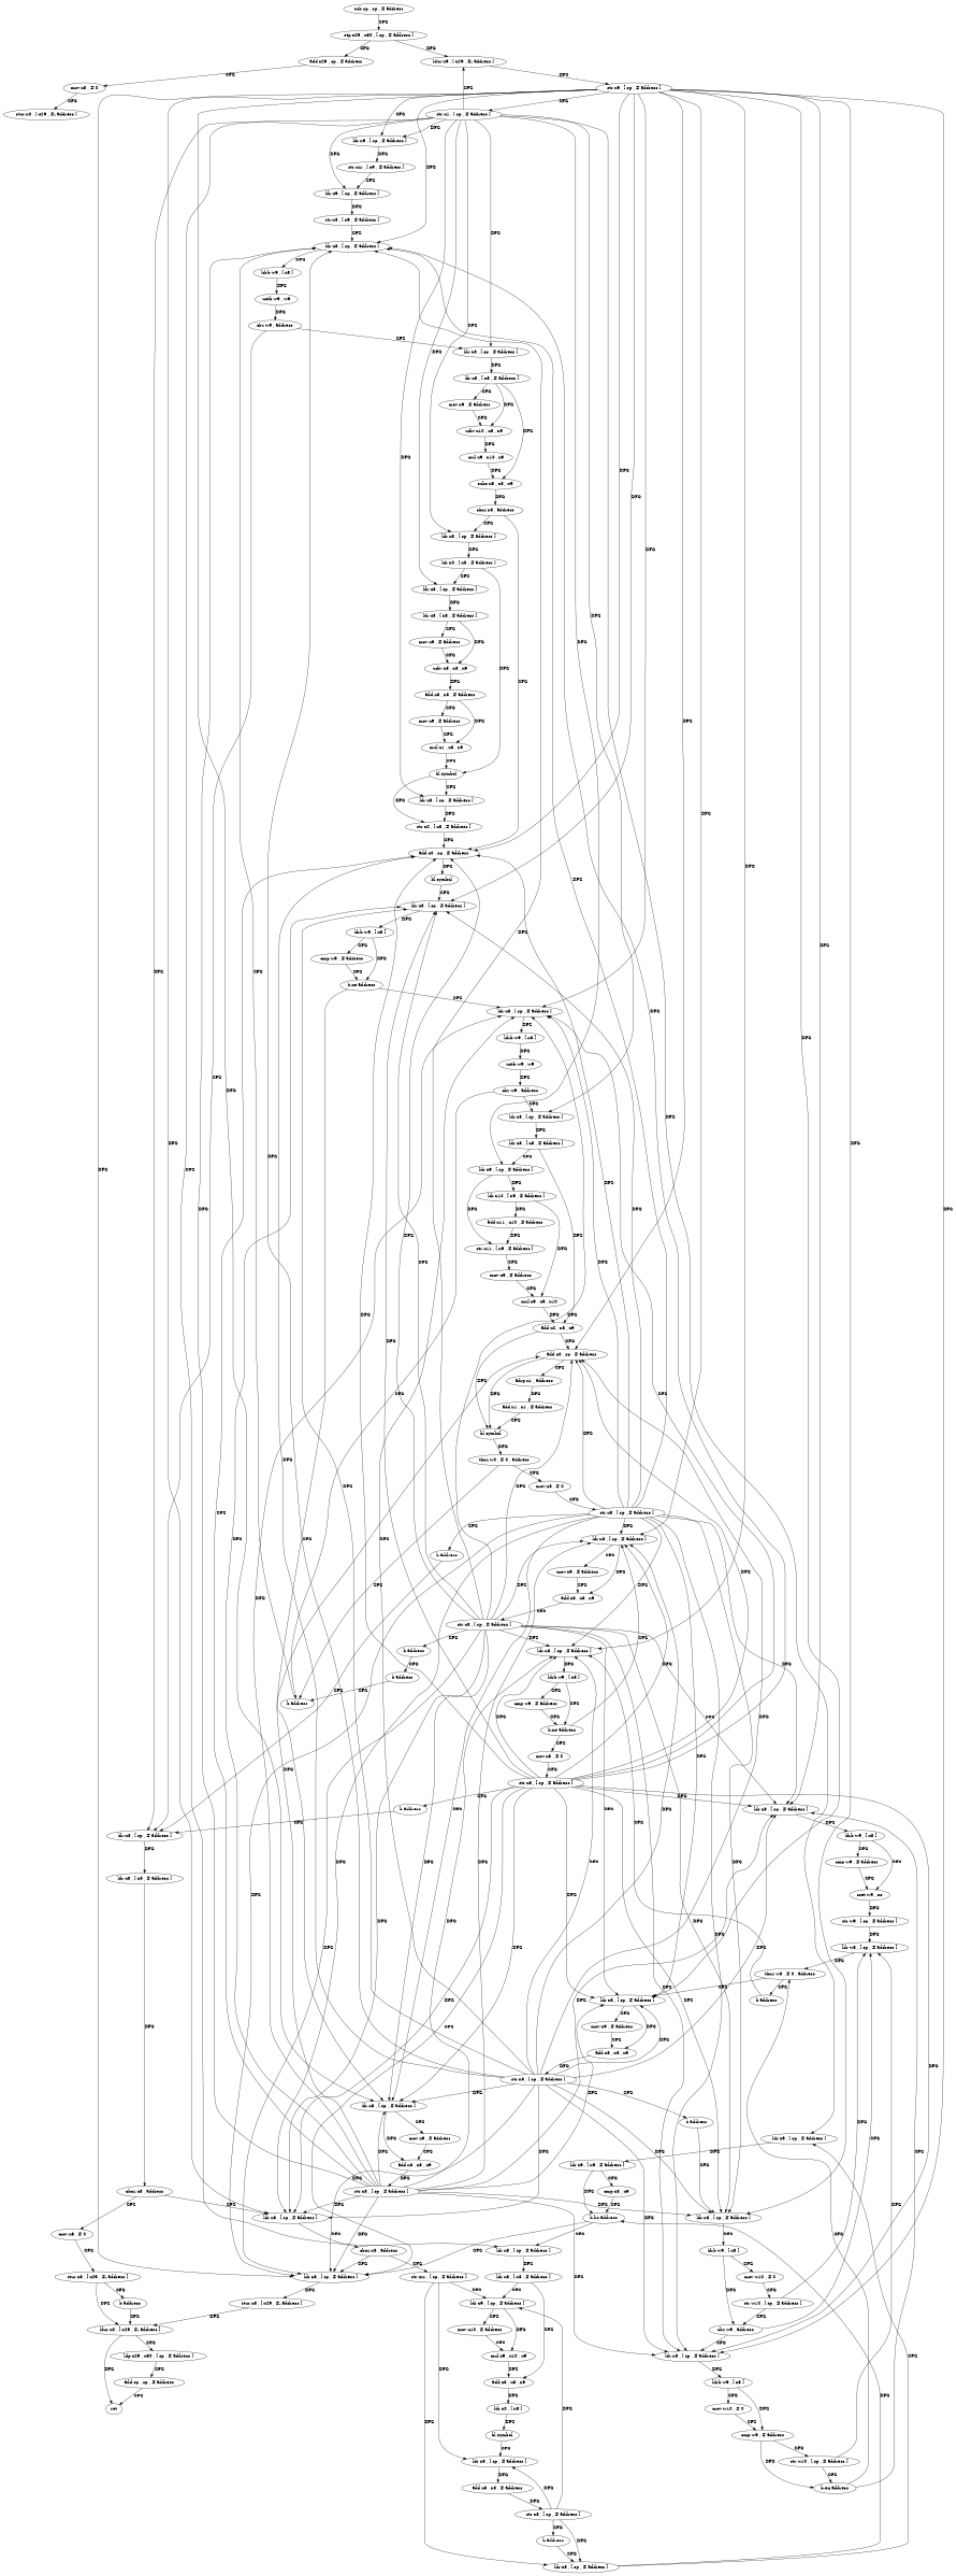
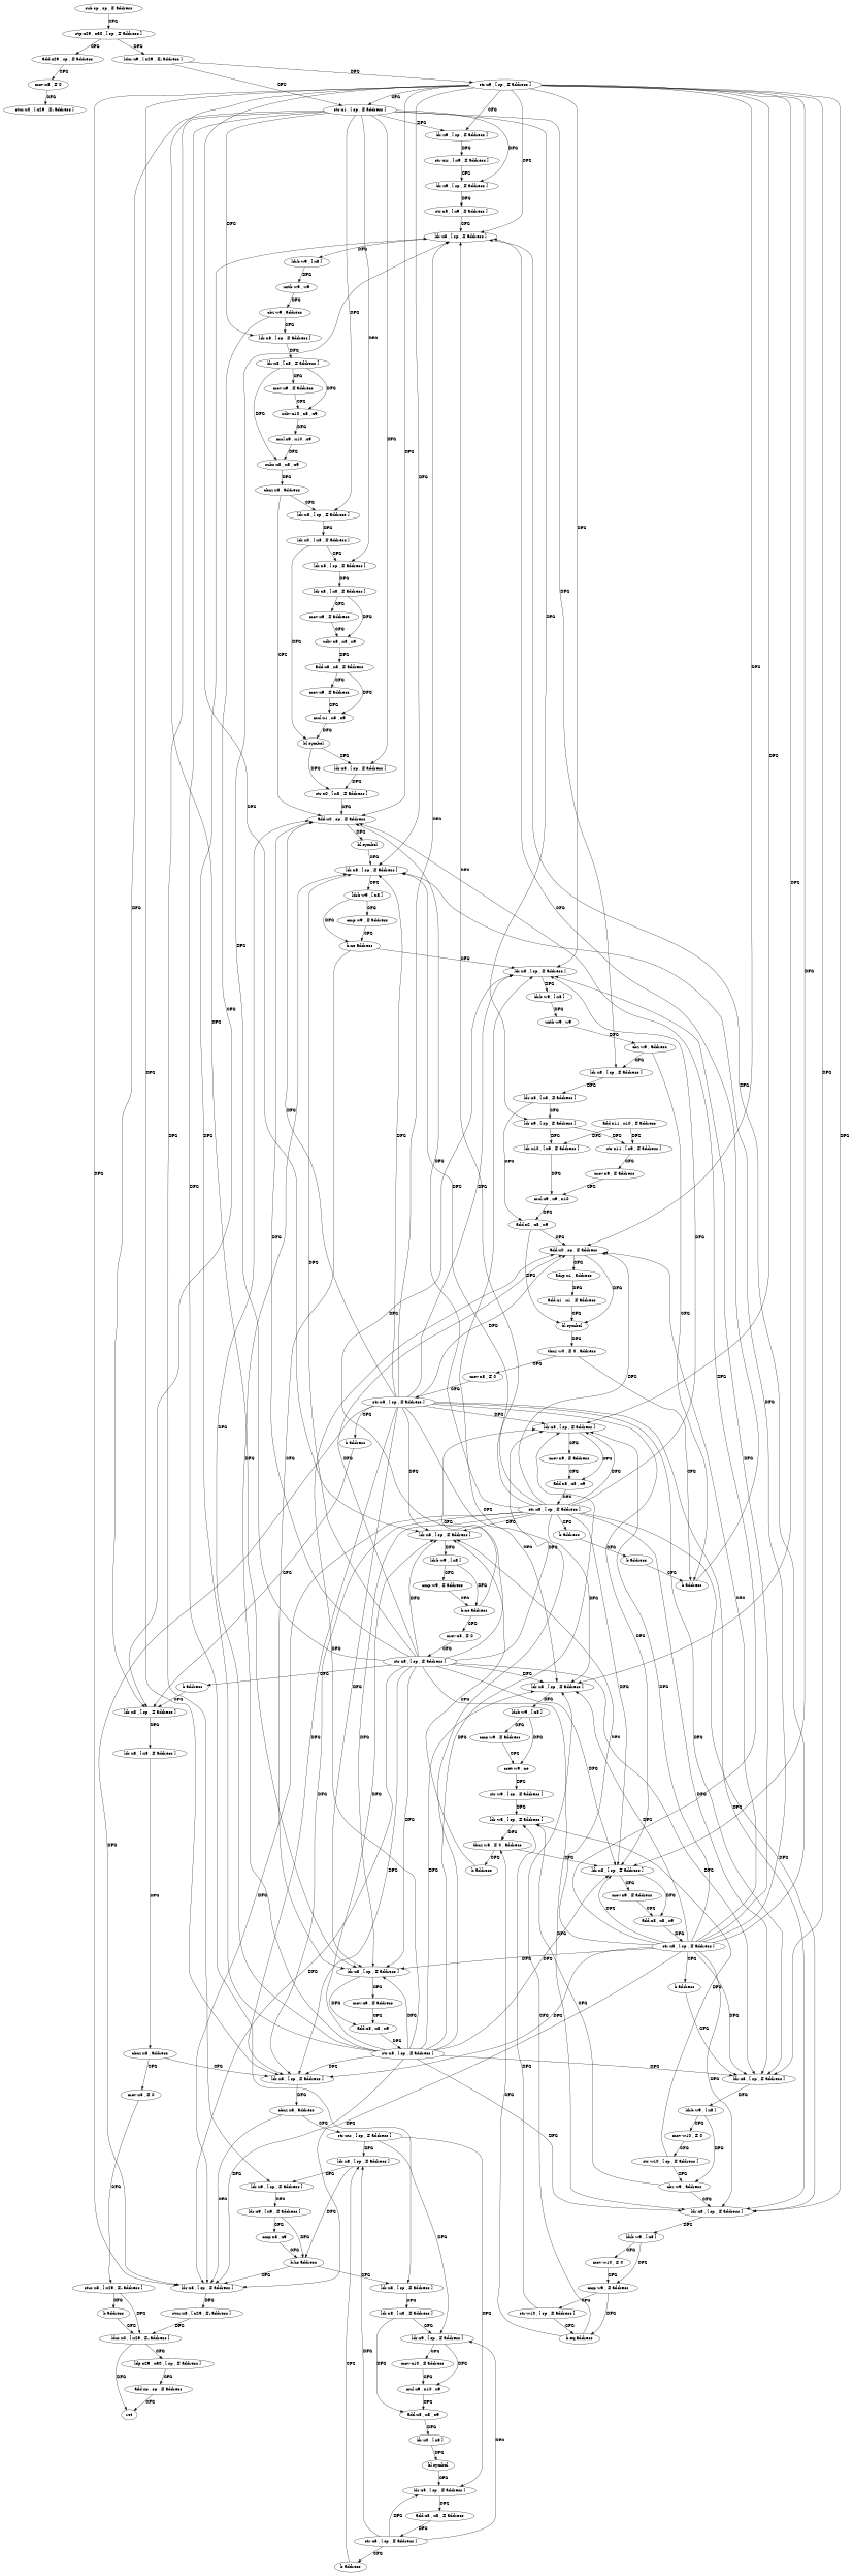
  digraph {
    n1 [label="sub sp , sp , # address"]
    n2 [label="stp x29 , x30 , [ sp , # address ]"]
    n3 [label="add x29 , sp , # address"]
    n4 [label="ldur x9 , [ x29 , #- address ]"]
    n5 [label="mov x8 , # 0"]
    n6 [label="stur x0 , [ x29 , #- address ]"]
    n7 [label="str x1 , [ sp , # address ]"]
    n8 [label="ldr x9 , [ sp , # address ]"]
    n9 [label="ldr x9 , [ sp , # address ]"]
    n10 [label="ldr x8 , [ sp , # address ]"]
    n11 [label="ldr x8 , [ sp , # address ]"]
    n12 [label="ldr x8 , [ sp , # address ]"]
    n13 [label="ldr x8 , [ sp , # address ]"]
    n14 [label="ldr x8 , [ sp , # address ]"]
    n15 [label="ldr x8 , [ sp , # address ]"]
    n16 [label="ldr x8 , [ sp , # address ]"]
    n17 [label="ldr x9 , [ sp , # address ]"]
    n18 [label="ldr x9 , [ sp , # address ]"]
    n19 [label="str x9 , [ sp , # address ]"]
    n20 [label="str xzr , [ x9 , # address ]"]
    n21 [label="str x8 , [ x9 , # address ]"]
    n22 [label="ldr x8 , [ x8 , # address ]"]
    n23 [label="ldr x8 , [ x8 , # address ]"]
    n24 [label="ldr x0 , [ x8 , # address ]"]
    n25 [label="ldr x8 , [ x8 , # address ]"]
    n26 [label="str x0 , [ x8 , # address ]"]
    n27 [label="ldr x8 , [ x8 , # address ]"]
    n28 [label="ldr x8 , [ x8 , # address ]"]
    n29 [label="ldr x10 , [ x9 , # address ]"]
    n30 [label="str x11 , [ x9 , # address ]"]
    n31 [label="ldr x9 , [ x9 , # address ]"]
    n32 [label="ldr x8 , [ sp , # address ]"]
    n33 [label="ldr x8 , [ sp , # address ]"]
    n34 [label="add x0 , sp , # address"]
    n35 [label="ldr x8 , [ sp , # address ]"]
    n36 [label="ldr x8 , [ sp , # address ]"]
    n37 [label="ldr x8 , [ sp , # address ]"]
    n38 [label="ldr x8 , [ sp , # address ]"]
    n39 [label="ldr x8 , [ sp , # address ]"]
    n40 [label="add x0 , sp , # address"]
    n41 [label="ldr x8 , [ sp , # address ]"]
    n42 [label="ldr x8 , [ sp , # address ]"]
    n43 [label="ldr x8 , [ sp , # address ]"]
    n44 [label="ldr x8 , [ sp , # address ]"]
    n45 [label="ldr x8 , [ sp , # address ]"]
    n46 [label="ldrb w9 , [ x8 ]"]
    n47 [label="cbnz x8 , address"]
    n48 [label="bl symbol"]
    n49 [label="stur x8 , [ x29 , #- address ]"]
    n50 [label="ldrb w9 , [ x8 ]"]
    n51 [label="ldrb w9 , [ x8 ]"]
    n52 [label="mov x9 , # address"]
    n53 [label="add x8 , x8 , x9"]
    n54 [label="ldrb w9 , [ x8 ]"]
    n55 [label="bl symbol"]
    n56 [label="adrp x1 , address"]
    n57 [label="mov x9 , # address"]
    n58 [label="add x8 , x8 , x9"]
    n59 [label="ldrb w9 , [ x8 ]"]
    n60 [label="ldrb w9 , [ x8 ]"]
    n61 [label="ldrb w9 , [ x8 ]"]
    n62 [label="mov x9 , # address"]
    n63 [label="add x8 , x8 , x9"]
    n64 [label="uxtb w9 , w9"]
    n65 [label="cbnz x8 , address"]
    n66 [label="mov x8 , # 0"]
    n67 [label="stur x8 , [ x29 , #- address ]"]
    n68 [label="str xzr , [ sp , # address ]"]
    n69 [label="b address"]
    n70 [label="ldur x0 , [ x29 , #- address ]"]
    n71 [label="mov x9 , # address"]
    n72 [label="udiv x10 , x8 , x9"]
    n73 [label="subs x8 , x8 , x9"]
    n74 [label="mul x9 , x10 , x9"]
    n75 [label="cbnz x8 , address"]
    n76 [label="bl symbol"]
    n77 [label="ldr x8 , [ sp , # address ]"]
    n78 [label="ldr x9 , [ sp , # address ]"]
    n79 [label="ldr x8 , [ sp , # address ]"]
    n80 [label="b.hs address"]
    n81 [label="mov x10 , # address"]
    n82 [label="mul x9 , x10 , x9"]
    n83 [label="add x8 , x8 , # address"]
    n84 [label="ldp x29 , x30 , [ sp , # address ]"]
    n85 [label=ret]
    n86 [label="add sp , sp , # address"]
    n87 [label="cmp w9 , # address"]
    n88 [label="b.ne address"]
    n89 [label="uxtb w9 , w9"]
    n90 [label="str x8 , [ sp , # address ]"]
    n91 [label="mov x9 , # address"]
    n92 [label="udiv x8 , x8 , x9"]
    n93 [label="add x8 , x8 , # address"]
    n94 [label="mov x9 , # address"]
    n95 [label="mul x1 , x8 , x9"]
    n96 [label="cbz w9 , address"]
    n97 [label="b address"]
    n98 [label="add x2 , x8 , x9"]
    n99 [label="mov w10 , # 0"]
    n100 [label="cbz w9 , address"]
    n101 [label="add x8 , x8 , x9"]
    n102 [label="ldr x0 , [ x8 ]"]
    n103 [label="bl symbol"]
    n104 [label="str x8 , [ sp , # address ]"]
    n105 [label="b address"]
    n106 [label="add x11 , x10 , # address"]
    n107 [label="mul x9 , x9 , x10"]
    n108 [label="mov x9 , # address"]
    n109 [label="tbnz w0 , # 0 , address"]
    n110 [label="add x1 , x1 , # address"]
    n111 [label="mov x8 , # 0"]
    n112 [label="str x8 , [ sp , # address ]"]
    n113 [label="b address"]
    n114 [label="ldr w8 , [ sp , # address ]"]
    n115 [label="tbnz w8 , # 0 , address"]
    n116 [label="b address"]
    n117 [label="str x8 , [ sp , # address ]"]
    n118 [label="mov w10 , # 0"]
    n119 [label="cmp w9 , # address"]
    n120 [label="str w10 , [ sp , # address ]"]
    n121 [label="b.eq address"]
    n122 [label="cmp w9 , # address"]
    n123 [label="cset w9 , ne"]
    n124 [label="cmp x8 , x9"]
    n125 [label="cbz w9 , address"]
    n126 [label="b address"]
    n127 [label="cmp w9 , # address"]
    n128 [label="b.ne address"]
    n129 [label="str w9 , [ sp , # address ]"]
    n130 [label="str w10 , [ sp , # address ]"]
    n131 [label="mov x8 , # 0"]
    n132 [label="str x8 , [ sp , # address ]"]
    n133 [label="b address"]
    n134 [label="str x8 , [ sp , # address ]"]
    n135 [label="b address"]
    n136 [label="b address"]
    n1 -> n2 [label=CFG]
    n2 -> n3 [label=CFG]
    n2 -> n4 [label=DFG]
    n3 -> n5 [label=CFG]
    n4 -> n19 [label=DFG]
    n5 -> n6 [label=CFG]
-   n7 -> n4 [label=CFG]
+   n4 -> n7 [label=CFG]
    n7 -> n8 [label=DFG]
    n7 -> n9 [label=DFG]
    n7 -> n10 [label=DFG]
    n7 -> n11 [label=DFG]
    n7 -> n12 [label=DFG]
    n7 -> n13 [label=DFG]
    n7 -> n14 [label=DFG]
    n7 -> n15 [label=DFG]
    n7 -> n16 [label=DFG]
    n7 -> n17 [label=DFG]
    n7 -> n18 [label=DFG]
    n8 -> n20 [label=DFG]
    n9 -> n21 [label=DFG]
    n10 -> n22 [label=DFG]
    n11 -> n23 [label=DFG]
    n12 -> n24 [label=DFG]
    n13 -> n25 [label=DFG]
    n14 -> n26 [label=DFG]
    n15 -> n27 [label=DFG]
    n16 -> n28 [label=DFG]
    n17 -> n29 [label=DFG]
    n17 -> n30 [label=DFG]
    n18 -> n31 [label=DFG]
    n19 -> n7 [label=CFG]
    n19 -> n8 [label=CFG]
    n19 -> n32 [label=DFG]
    n19 -> n33 [label=DFG]
    n19 -> n34 [label=DFG]
    n19 -> n35 [label=DFG]
    n19 -> n36 [label=DFG]
    n19 -> n37 [label=DFG]
    n19 -> n38 [label=DFG]
    n19 -> n39 [label=DFG]
    n19 -> n40 [label=DFG]
    n19 -> n41 [label=DFG]
    n19 -> n42 [label=DFG]
    n19 -> n43 [label=DFG]
    n19 -> n44 [label=DFG]
    n19 -> n45 [label=DFG]
    n20 -> n9 [label=CFG]
    n21 -> n32 [label=CFG]
    n22 -> n65 [label=DFG]
    n23 -> n71 [label=CFG]
    n23 -> n72 [label=DFG]
    n23 -> n73 [label=DFG]
    n24 -> n13 [label=CFG]
    n24 -> n76 [label=DFG]
    n25 -> n91 [label=CFG]
    n25 -> n92 [label=DFG]
    n26 -> n34 [label=CFG]
    n27 -> n17 [label=CFG]
    n27 -> n98 [label=DFG]
    n28 -> n78 [label=CFG]
    n28 -> n101 [label=DFG]
-   n29 -> n106 [label=DFG]
+   n106 -> n29 [label=DFG]
    n29 -> n107 [label=DFG]
    n30 -> n108 [label=CFG]
    n31 -> n80 [label=DFG]
    n31 -> n124 [label=CFG]
    n32 -> n46 [label=DFG]
    n33 -> n47 [label=DFG]
    n34 -> n48 [label=DFG]
    n35 -> n49 [label=DFG]
    n36 -> n50 [label=DFG]
    n37 -> n51 [label=DFG]
    n38 -> n52 [label=CFG]
    n38 -> n53 [label=DFG]
    n39 -> n54 [label=DFG]
    n40 -> n55 [label=DFG]
    n40 -> n56 [label=CFG]
    n41 -> n57 [label=CFG]
    n41 -> n58 [label=DFG]
    n42 -> n59 [label=DFG]
    n43 -> n60 [label=DFG]
    n44 -> n61 [label=DFG]
    n45 -> n62 [label=CFG]
    n45 -> n63 [label=DFG]
    n46 -> n64 [label=DFG]
    n47 -> n35 [label=CFG]
    n47 -> n68 [label=CFG]
    n48 -> n36 [label=CFG]
    n49 -> n70 [label=DFG]
    n50 -> n87 [label=CFG]
    n50 -> n88 [label=DFG]
    n51 -> n89 [label=DFG]
    n52 -> n53 [label=CFG]
    n53 -> n90 [label=DFG]
    n54 -> n99 [label=CFG]
    n54 -> n100 [label=DFG]
    n55 -> n109 [label=DFG]
    n56 -> n110 [label=DFG]
    n57 -> n58 [label=CFG]
    n58 -> n117 [label=DFG]
    n59 -> n118 [label=CFG]
    n59 -> n119 [label=DFG]
    n60 -> n122 [label=CFG]
    n60 -> n123 [label=DFG]
    n61 -> n127 [label=CFG]
    n61 -> n128 [label=DFG]
    n62 -> n63 [label=CFG]
    n63 -> n134 [label=DFG]
    n64 -> n125 [label=DFG]
    n65 -> n33 [label=CFG]
    n65 -> n66 [label=CFG]
    n66 -> n67 [label=CFG]
    n67 -> n69 [label=CFG]
    n67 -> n70 [label=DFG]
    n68 -> n77 [label=DFG]
    n68 -> n78 [label=DFG]
    n68 -> n79 [label=DFG]
    n69 -> n70 [label=CFG]
    n70 -> n84 [label=CFG]
    n70 -> n85 [label=DFG]
    n71 -> n72 [label=CFG]
    n72 -> n74 [label=DFG]
    n73 -> n75 [label=DFG]
    n74 -> n73 [label=DFG]
    n75 -> n12 [label=CFG]
    n75 -> n34 [label=CFG]
    n76 -> n14 [label=CFG]
    n76 -> n26 [label=DFG]
    n77 -> n18 [label=CFG]
    n77 -> n80 [label=DFG]
    n78 -> n81 [label=CFG]
    n78 -> n82 [label=DFG]
    n79 -> n83 [label=DFG]
    n80 -> n16 [label=CFG]
    n80 -> n35 [label=CFG]
    n81 -> n82 [label=CFG]
    n82 -> n101 [label=DFG]
    n83 -> n104 [label=DFG]
    n84 -> n86 [label=CFG]
    n86 -> n85 [label=CFG]
    n87 -> n88 [label=CFG]
    n88 -> n37 [label=CFG]
    n88 -> n38 [label=CFG]
    n89 -> n96 [label=DFG]
    n90 -> n32 [label=DFG]
    n90 -> n33 [label=DFG]
    n90 -> n34 [label=DFG]
    n90 -> n35 [label=DFG]
    n90 -> n36 [label=DFG]
    n90 -> n37 [label=DFG]
    n90 -> n38 [label=DFG]
    n90 -> n39 [label=DFG]
    n90 -> n40 [label=DFG]
    n90 -> n41 [label=DFG]
    n90 -> n42 [label=DFG]
    n90 -> n43 [label=DFG]
    n90 -> n44 [label=DFG]
    n90 -> n45 [label=DFG]
    n91 -> n92 [label=CFG]
    n92 -> n93 [label=DFG]
    n93 -> n94 [label=CFG]
    n93 -> n95 [label=DFG]
    n94 -> n95 [label=CFG]
    n95 -> n76 [label=DFG]
    n96 -> n15 [label=CFG]
    n96 -> n97 [label=CFG]
    n97 -> n32 [label=CFG]
    n98 -> n40 [label=CFG]
    n98 -> n55 [label=DFG]
    n99 -> n130 [label=CFG]
    n100 -> n42 [label=CFG]
    n100 -> n114 [label=CFG]
    n101 -> n102 [label=DFG]
    n102 -> n103 [label=DFG]
    n103 -> n79 [label=CFG]
    n104 -> n77 [label=DFG]
    n104 -> n78 [label=DFG]
    n104 -> n79 [label=DFG]
    n104 -> n105 [label=CFG]
    n105 -> n77 [label=CFG]
    n106 -> n30 [label=DFG]
    n107 -> n98 [label=DFG]
    n108 -> n107 [label=CFG]
    n109 -> n97 [label=CFG]
    n109 -> n111 [label=CFG]
    n110 -> n55 [label=CFG]
    n111 -> n112 [label=CFG]
    n112 -> n32 [label=DFG]
    n112 -> n33 [label=DFG]
    n112 -> n34 [label=DFG]
    n112 -> n35 [label=DFG]
    n112 -> n36 [label=DFG]
    n112 -> n37 [label=DFG]
    n112 -> n38 [label=DFG]
    n112 -> n39 [label=DFG]
    n112 -> n40 [label=DFG]
    n112 -> n41 [label=DFG]
    n112 -> n42 [label=DFG]
    n112 -> n43 [label=DFG]
    n112 -> n44 [label=DFG]
    n112 -> n45 [label=DFG]
    n112 -> n113 [label=CFG]
    n113 -> n10 [label=CFG]
    n114 -> n115 [label=DFG]
    n115 -> n41 [label=CFG]
    n115 -> n116 [label=CFG]
    n116 -> n44 [label=CFG]
    n117 -> n32 [label=DFG]
    n117 -> n33 [label=DFG]
    n117 -> n34 [label=DFG]
    n117 -> n35 [label=DFG]
    n117 -> n36 [label=DFG]
    n117 -> n37 [label=DFG]
    n117 -> n38 [label=DFG]
    n117 -> n39 [label=DFG]
    n117 -> n40 [label=DFG]
    n117 -> n41 [label=DFG]
    n117 -> n42 [label=DFG]
    n117 -> n43 [label=DFG]
    n117 -> n44 [label=DFG]
    n117 -> n45 [label=DFG]
    n117 -> n126 [label=CFG]
    n118 -> n119 [label=CFG]
    n119 -> n120 [label=CFG]
    n119 -> n121 [label=DFG]
    n120 -> n114 [label=DFG]
    n120 -> n121 [label=CFG]
    n121 -> n43 [label=CFG]
    n121 -> n115 [label=CFG]
    n122 -> n123 [label=CFG]
    n123 -> n129 [label=DFG]
    n124 -> n80 [label=CFG]
    n125 -> n10 [label=CFG]
    n125 -> n11 [label=CFG]
    n126 -> n39 [label=CFG]
    n127 -> n128 [label=CFG]
    n128 -> n45 [label=CFG]
    n128 -> n131 [label=CFG]
    n129 -> n114 [label=DFG]
    n130 -> n100 [label=CFG]
    n130 -> n114 [label=DFG]
    n131 -> n132 [label=CFG]
    n132 -> n32 [label=DFG]
    n132 -> n33 [label=DFG]
    n132 -> n34 [label=DFG]
    n132 -> n35 [label=DFG]
    n132 -> n36 [label=DFG]
    n132 -> n37 [label=DFG]
    n132 -> n38 [label=DFG]
    n132 -> n39 [label=DFG]
    n132 -> n40 [label=DFG]
    n132 -> n41 [label=DFG]
    n132 -> n42 [label=DFG]
    n132 -> n43 [label=DFG]
    n132 -> n44 [label=DFG]
    n132 -> n45 [label=DFG]
    n132 -> n133 [label=CFG]
    n133 -> n10 [label=CFG]
    n134 -> n32 [label=DFG]
    n134 -> n33 [label=DFG]
    n134 -> n34 [label=DFG]
    n134 -> n35 [label=DFG]
    n134 -> n36 [label=DFG]
    n134 -> n37 [label=DFG]
    n134 -> n38 [label=DFG]
    n134 -> n39 [label=DFG]
    n134 -> n40 [label=DFG]
    n134 -> n41 [label=DFG]
    n134 -> n42 [label=DFG]
    n134 -> n43 [label=DFG]
    n134 -> n44 [label=DFG]
    n134 -> n45 [label=DFG]
    n134 -> n135 [label=CFG]
    n135 -> n136 [label=CFG]
    n136 -> n97 [label=CFG]
  }
